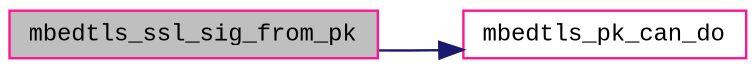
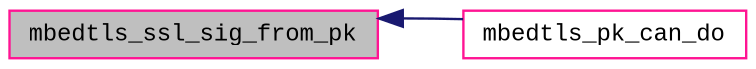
  digraph {
    rankdir=LR
    fontname="Liberation Mono"
    node [color=deeppink fontname="Liberation Mono" fontsize=10 shape=record style=filled]
    n1 [fillcolor=grey75 fontcolor=black height=0.2 label=mbedtls_ssl_sig_from_pk width=0.4]
    n2 [fillcolor=white height=0.2 label=mbedtls_pk_can_do width=0.4]
-   n1 -> n2 [color=midnightblue fontname="Liberation Mono" fontsize=10 labelfontname=Helvetica labelfontsize=10 style=solid]
+   n2 -> n1 [color=midnightblue fontname="Liberation Mono" fontsize=10 labelfontname=Helvetica labelfontsize=10 style=solid]
  }
